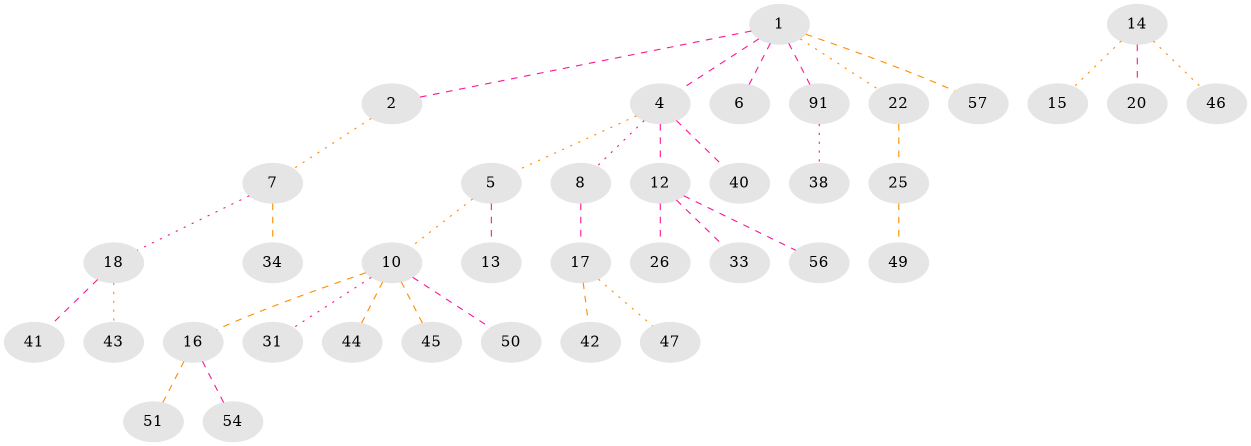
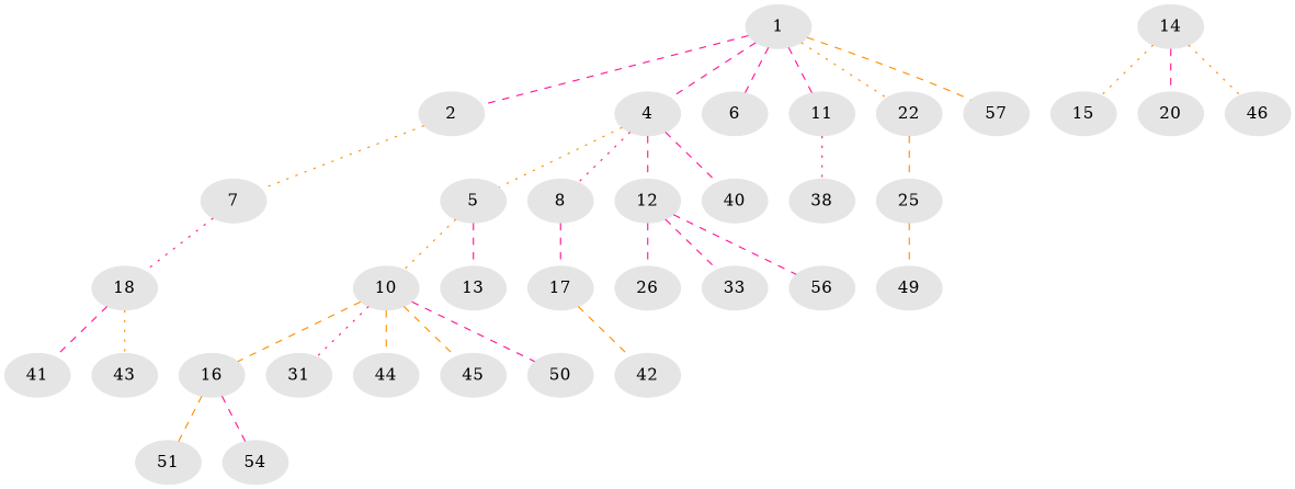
  graph {
    node [color=gray90 style=filled]
    edge [color=deeppink style=dashed]
    1 [super="+3"]
    2 [super="+28"]
    4 [super="+29"]
    6
-   11 [super="+32" label=91]
+   11 [super="+32"]
    22
    57
    7 [super="+35"]
    5 [super="+9"]
    8
    12 [super="+23"]
    40
    38
    25 [super="+36"]
    18 [super="+41"]
-   34 [super="+52"]
    14 [super="+24"]
    15 [super="+39"]
    20
    46
    10 [super="+19"]
    13 [super="+30"]
    17 [super="+37"]
    26
    33
    56
    16 [super="+27"]
    31
    44
    45 [super="+48"]
    50
    n32 [label=41 super="+55"]
    43 [super="+53"]
    42
-   47
    51
    54
    49
    1 -- 2
    1 -- 4
    1 -- 6
    1 -- 11
    1 -- 22 [color=darkorange style=dotted]
    1 -- 57 [color=darkorange]
    2 -- 7 [color=darkorange style=dotted]
    4 -- 5 [color=darkorange style=dotted]
    4 -- 8 [style=dotted]
    4 -- 12
    4 -- 40
    11 -- 38 [style=dotted]
    22 -- 25 [color=darkorange]
    7 -- 18 [style=dotted]
-   7 -- 34 [color=darkorange]
    5 -- 10 [color=darkorange style=dotted]
    5 -- 13
    8 -- 17
    12 -- 26
    12 -- 33
    12 -- 56
    25 -- 49 [color=darkorange]
    18 -- n32
    18 -- 43 [color=darkorange style=dotted]
    14 -- 15 [color=darkorange style=dotted]
    14 -- 20
    14 -- 46 [color=darkorange style=dotted]
    10 -- 16 [color=darkorange]
    10 -- 31 [style=dotted]
    10 -- 44 [color=darkorange]
    10 -- 45 [color=darkorange]
    10 -- 50
    17 -- 42 [color=darkorange]
-   17 -- 47 [color=darkorange style=dotted]
    16 -- 51 [color=darkorange]
    16 -- 54
  }
